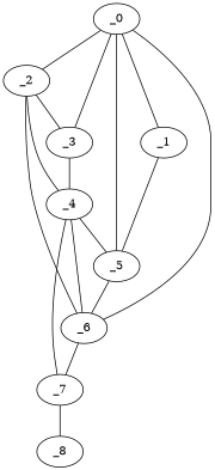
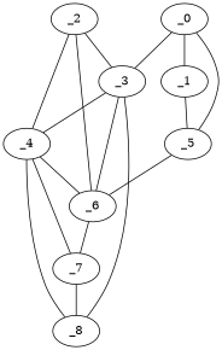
  graph {
    node [x=96 y=7]
    edge [valence=1]
    _0 [x=33 y=58]
    _1 [x=37]
    _2 [x=44 y=68]
    _3 [x=55 y=125]
    _5 [x=79]
    _6 [x=80 y=62]
    _4 [x=56 y=85]
    _8 [y=121]
    _7 [y=82]
    _0 -- _1
-   _0 -- _2
    _0 -- _3
    _0 -- _5
-   _0 -- _6 [valence=2]
+   _3 -- _6 [valence=2]
    _1 -- _5
    _2 -- _3
    _2 -- _6 [valence=2]
    _2 -- _4 [valence=2]
    _3 -- _4
+   _3 -- _8
    _5 -- _6 [valence=2]
    _6 -- _7 [valence=2]
    _4 -- _6
-   _4 -- _5 [valence=2]
+   _4 -- _8 [valence=2]
    _4 -- _7
    _7 -- _8
  }
